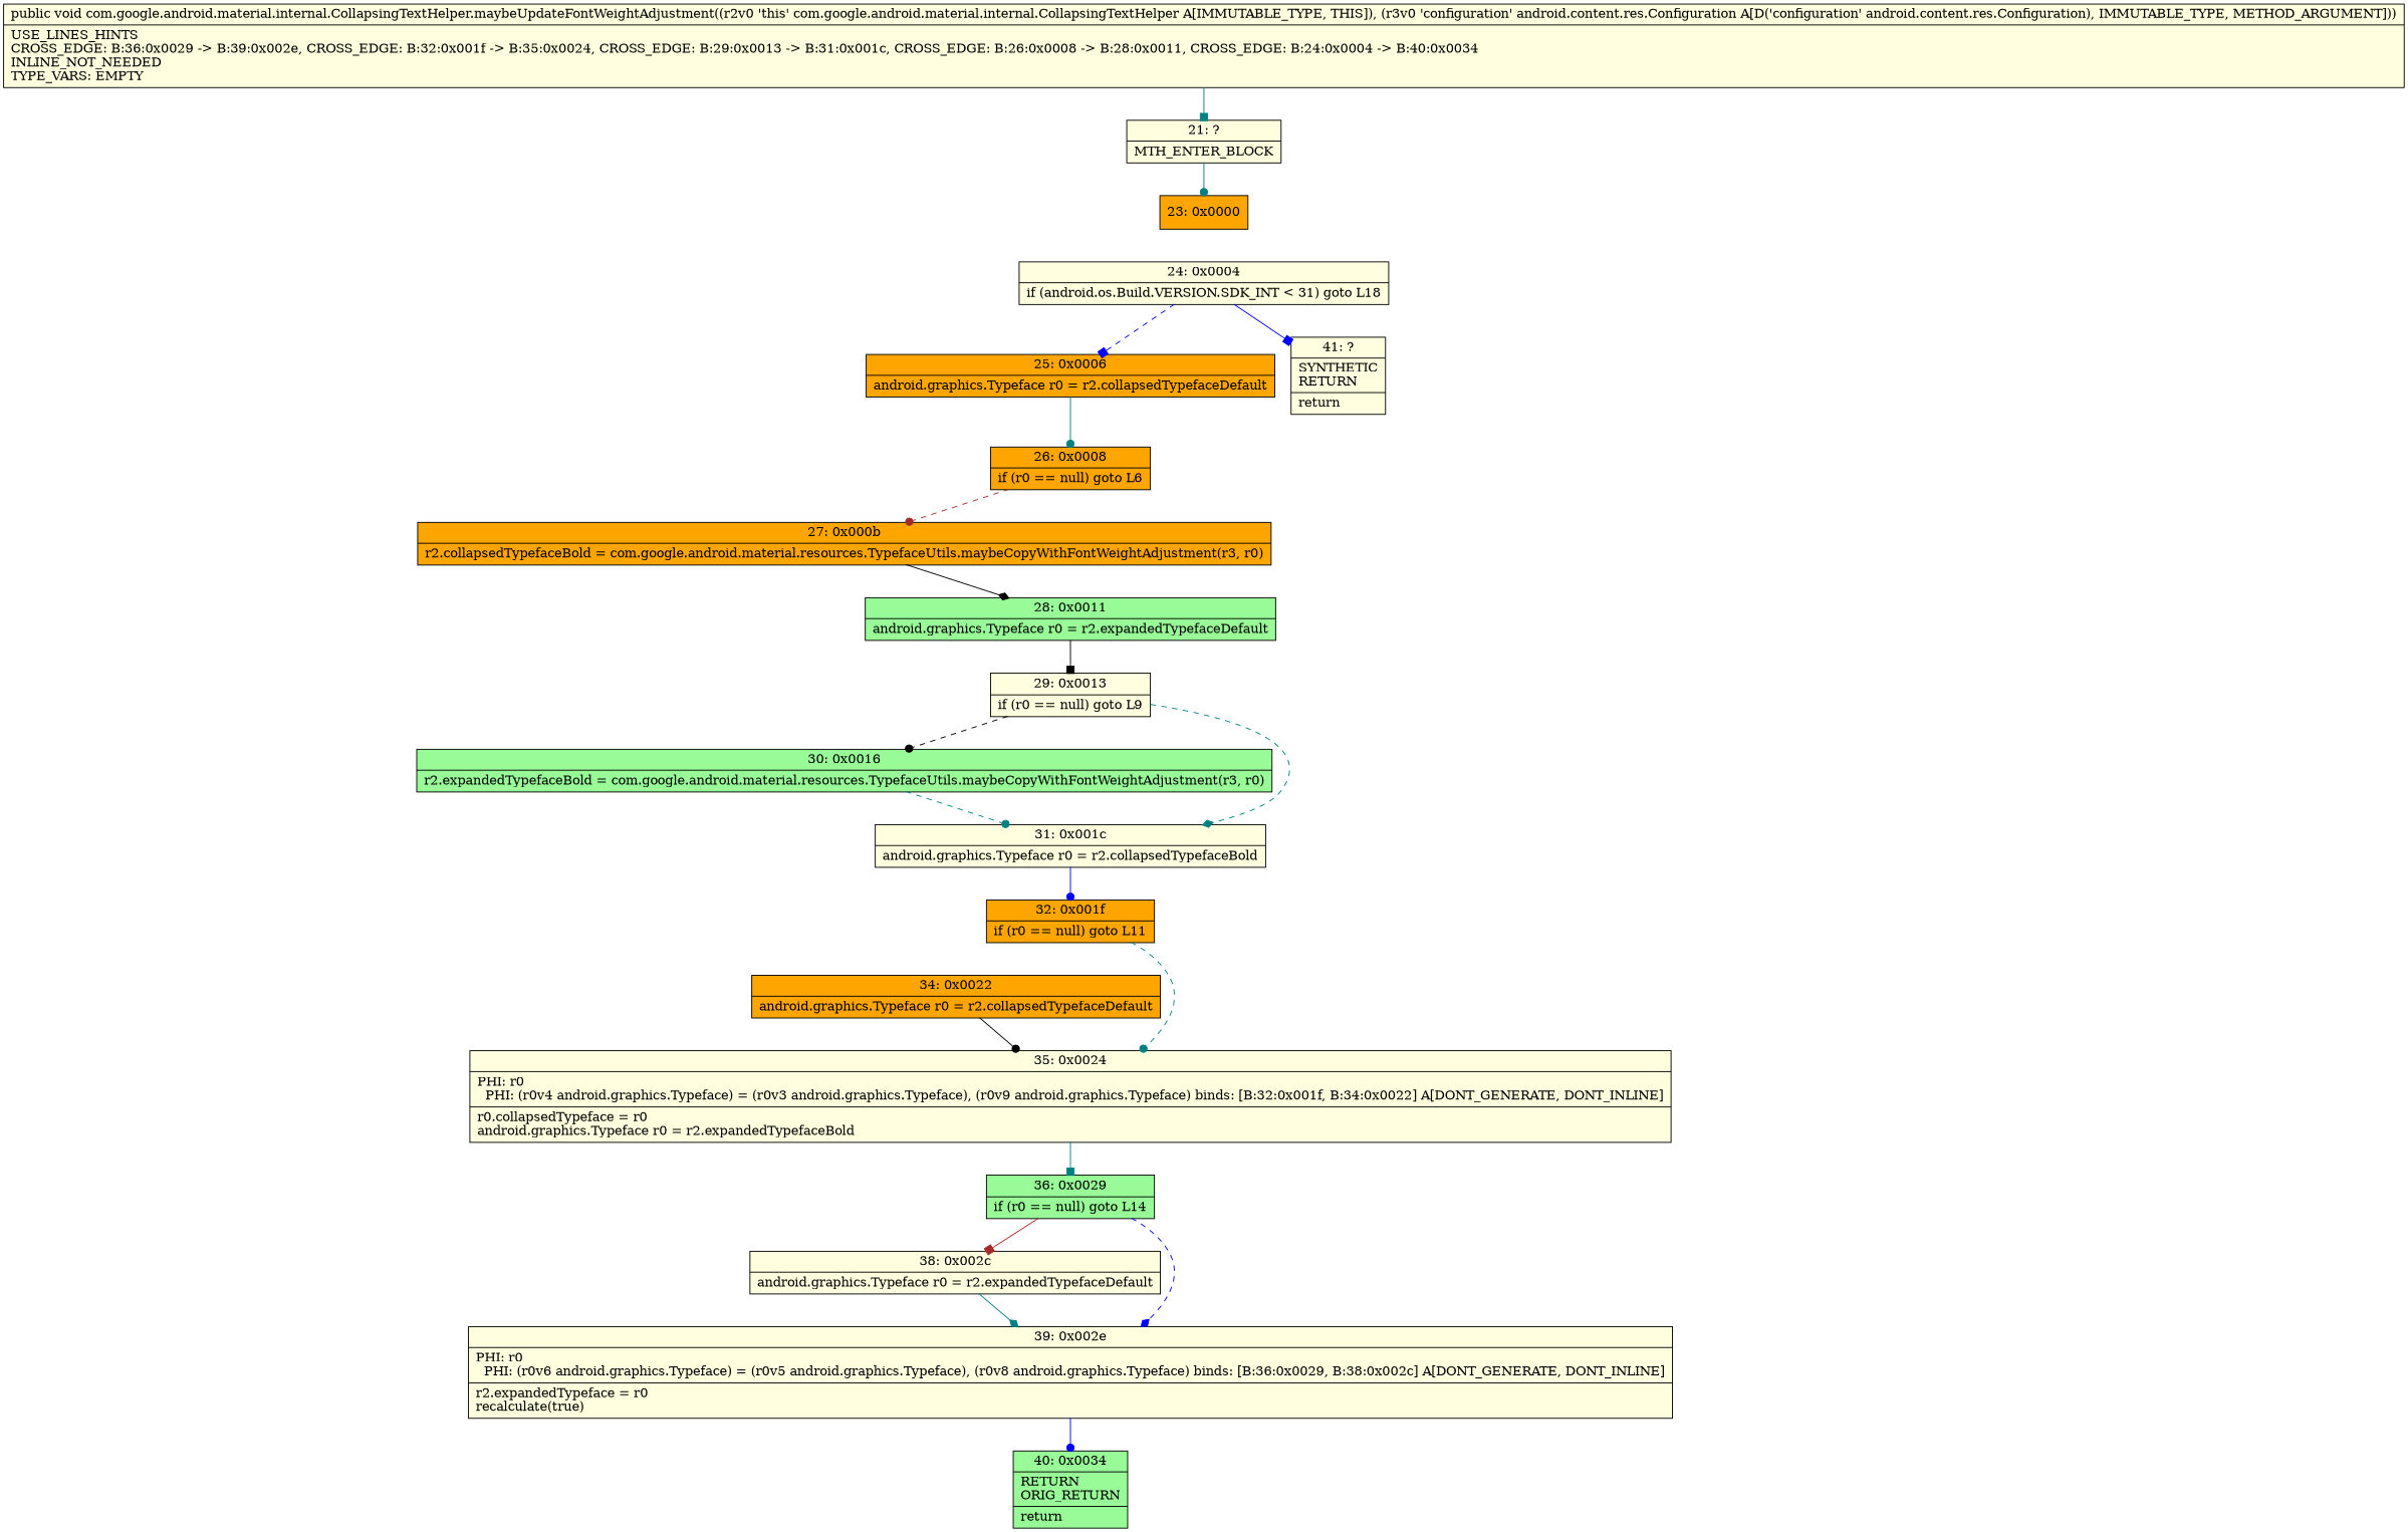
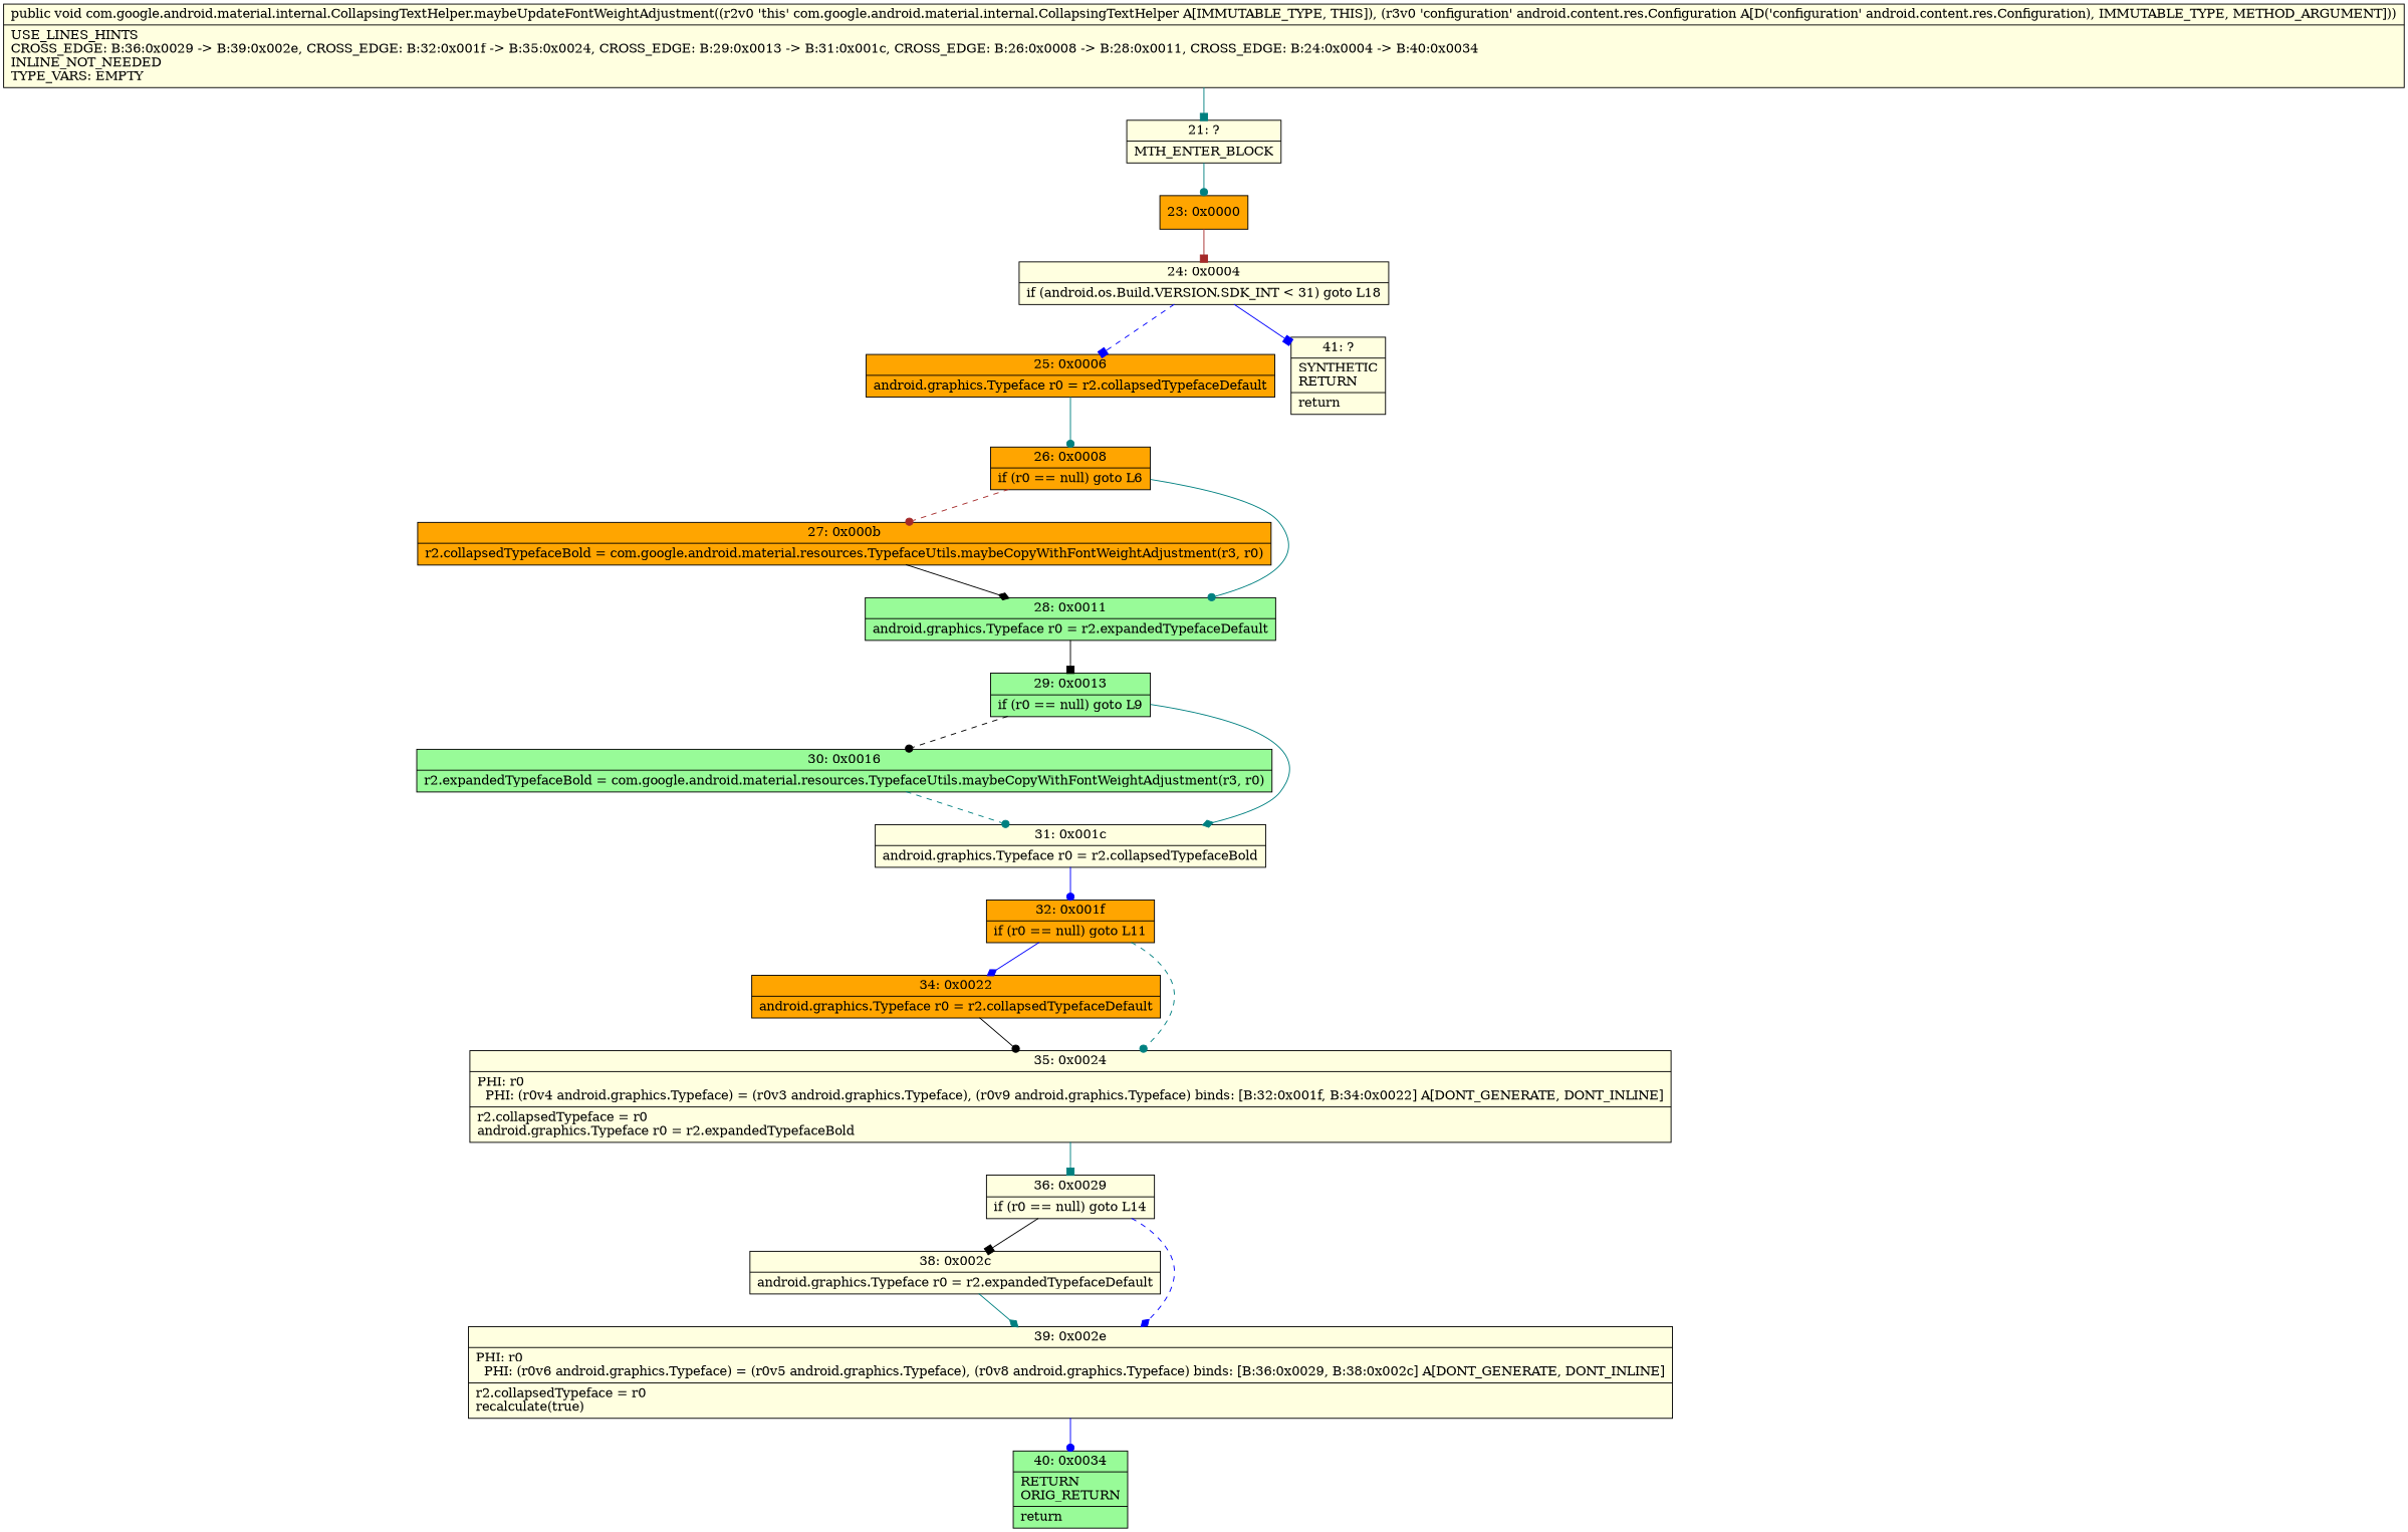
  digraph {
    node [fillcolor=lightyellow shape=record style=filled]
    edge [arrowhead=dot color=teal]
    n1 [label="{21\:\ ?|MTH_ENTER_BLOCK\l}"]
    n2 [fillcolor=orange label="{23\:\ 0x0000}"]
    n3 [label="{24\:\ 0x0004|if (android.os.Build.VERSION.SDK_INT \< 31) goto L18\l}"]
    n4 [fillcolor=orange label="{25\:\ 0x0006|android.graphics.Typeface r0 = r2.collapsedTypefaceDefault\l}"]
    n5 [label="{41\:\ ?|SYNTHETIC\lRETURN\l|return\l}"]
    n6 [fillcolor=orange label="{26\:\ 0x0008|if (r0 == null) goto L6\l}"]
    n7 [fillcolor=orange label="{27\:\ 0x000b|r2.collapsedTypefaceBold = com.google.android.material.resources.TypefaceUtils.maybeCopyWithFontWeightAdjustment(r3, r0)\l}"]
    n8 [fillcolor=palegreen label="{28\:\ 0x0011|android.graphics.Typeface r0 = r2.expandedTypefaceDefault\l}"]
-   n9 [label="{29\:\ 0x0013|if (r0 == null) goto L9\l}"]
+   n9 [fillcolor=palegreen label="{29\:\ 0x0013|if (r0 == null) goto L9\l}"]
    n10 [fillcolor=palegreen label="{30\:\ 0x0016|r2.expandedTypefaceBold = com.google.android.material.resources.TypefaceUtils.maybeCopyWithFontWeightAdjustment(r3, r0)\l}"]
    n11 [label="{31\:\ 0x001c|android.graphics.Typeface r0 = r2.collapsedTypefaceBold\l}"]
    n12 [fillcolor=orange label="{32\:\ 0x001f|if (r0 == null) goto L11\l}"]
    n13 [fillcolor=orange label="{34\:\ 0x0022|android.graphics.Typeface r0 = r2.collapsedTypefaceDefault\l}"]
-   n14 [label="{35\:\ 0x0024|PHI: r0 \l  PHI: (r0v4 android.graphics.Typeface) = (r0v3 android.graphics.Typeface), (r0v9 android.graphics.Typeface) binds: [B:32:0x001f, B:34:0x0022] A[DONT_GENERATE, DONT_INLINE]\l|r0.collapsedTypeface = r0\landroid.graphics.Typeface r0 = r2.expandedTypefaceBold\l}"]
-   n15 [fillcolor=palegreen label="{36\:\ 0x0029|if (r0 == null) goto L14\l}"]
+   n14 [label="{35\:\ 0x0024|PHI: r0 \l  PHI: (r0v4 android.graphics.Typeface) = (r0v3 android.graphics.Typeface), (r0v9 android.graphics.Typeface) binds: [B:32:0x001f, B:34:0x0022] A[DONT_GENERATE, DONT_INLINE]\l|r2.collapsedTypeface = r0\landroid.graphics.Typeface r0 = r2.expandedTypefaceBold\l}"]
+   n15 [label="{36\:\ 0x0029|if (r0 == null) goto L14\l}"]
    n16 [label="{38\:\ 0x002c|android.graphics.Typeface r0 = r2.expandedTypefaceDefault\l}"]
-   n17 [label="{39\:\ 0x002e|PHI: r0 \l  PHI: (r0v6 android.graphics.Typeface) = (r0v5 android.graphics.Typeface), (r0v8 android.graphics.Typeface) binds: [B:36:0x0029, B:38:0x002c] A[DONT_GENERATE, DONT_INLINE]\l|r2.expandedTypeface = r0\lrecalculate(true)\l}"]
+   n17 [label="{39\:\ 0x002e|PHI: r0 \l  PHI: (r0v6 android.graphics.Typeface) = (r0v5 android.graphics.Typeface), (r0v8 android.graphics.Typeface) binds: [B:36:0x0029, B:38:0x002c] A[DONT_GENERATE, DONT_INLINE]\l|r2.collapsedTypeface = r0\lrecalculate(true)\l}"]
    n18 [fillcolor=palegreen label="{40\:\ 0x0034|RETURN\lORIG_RETURN\l|return\l}"]
    n19 [label="{public void com.google.android.material.internal.CollapsingTextHelper.maybeUpdateFontWeightAdjustment((r2v0 'this' com.google.android.material.internal.CollapsingTextHelper A[IMMUTABLE_TYPE, THIS]), (r3v0 'configuration' android.content.res.Configuration A[D('configuration' android.content.res.Configuration), IMMUTABLE_TYPE, METHOD_ARGUMENT]))  | USE_LINES_HINTS\lCROSS_EDGE: B:36:0x0029 \-\> B:39:0x002e, CROSS_EDGE: B:32:0x001f \-\> B:35:0x0024, CROSS_EDGE: B:29:0x0013 \-\> B:31:0x001c, CROSS_EDGE: B:26:0x0008 \-\> B:28:0x0011, CROSS_EDGE: B:24:0x0004 \-\> B:40:0x0034\lINLINE_NOT_NEEDED\lTYPE_VARS: EMPTY\l}"]
    n1 -> n2
+   n2 -> n3 [arrowhead=box color=brown]
    n3 -> n4 [arrowhead=box color=blue style=dashed]
    n3 -> n5 [arrowhead=box color=blue]
    n4 -> n6
    n6 -> n7 [color=brown style=dashed]
+   n6 -> n8
    n7 -> n8 [arrowhead=diamond color=black]
    n8 -> n9 [arrowhead=box color=black]
    n9 -> n10 [color=black style=dashed]
-   n9 -> n11 [arrowhead=diamond style=dashed]
+   n9 -> n11 [arrowhead=diamond]
    n10 -> n11 [style=dashed]
    n11 -> n12 [color=blue]
+   n12 -> n13 [arrowhead=diamond color=blue]
    n12 -> n14 [style=dashed]
    n13 -> n14 [color=black]
    n14 -> n15 [arrowhead=box]
-   n15 -> n16 [arrowhead=box color=brown]
+   n15 -> n16 [arrowhead=box color=black]
    n15 -> n17 [arrowhead=diamond color=blue style=dashed]
    n16 -> n17 [arrowhead=diamond]
    n17 -> n18 [color=blue]
    n19 -> n1 [arrowhead=box]
  }
